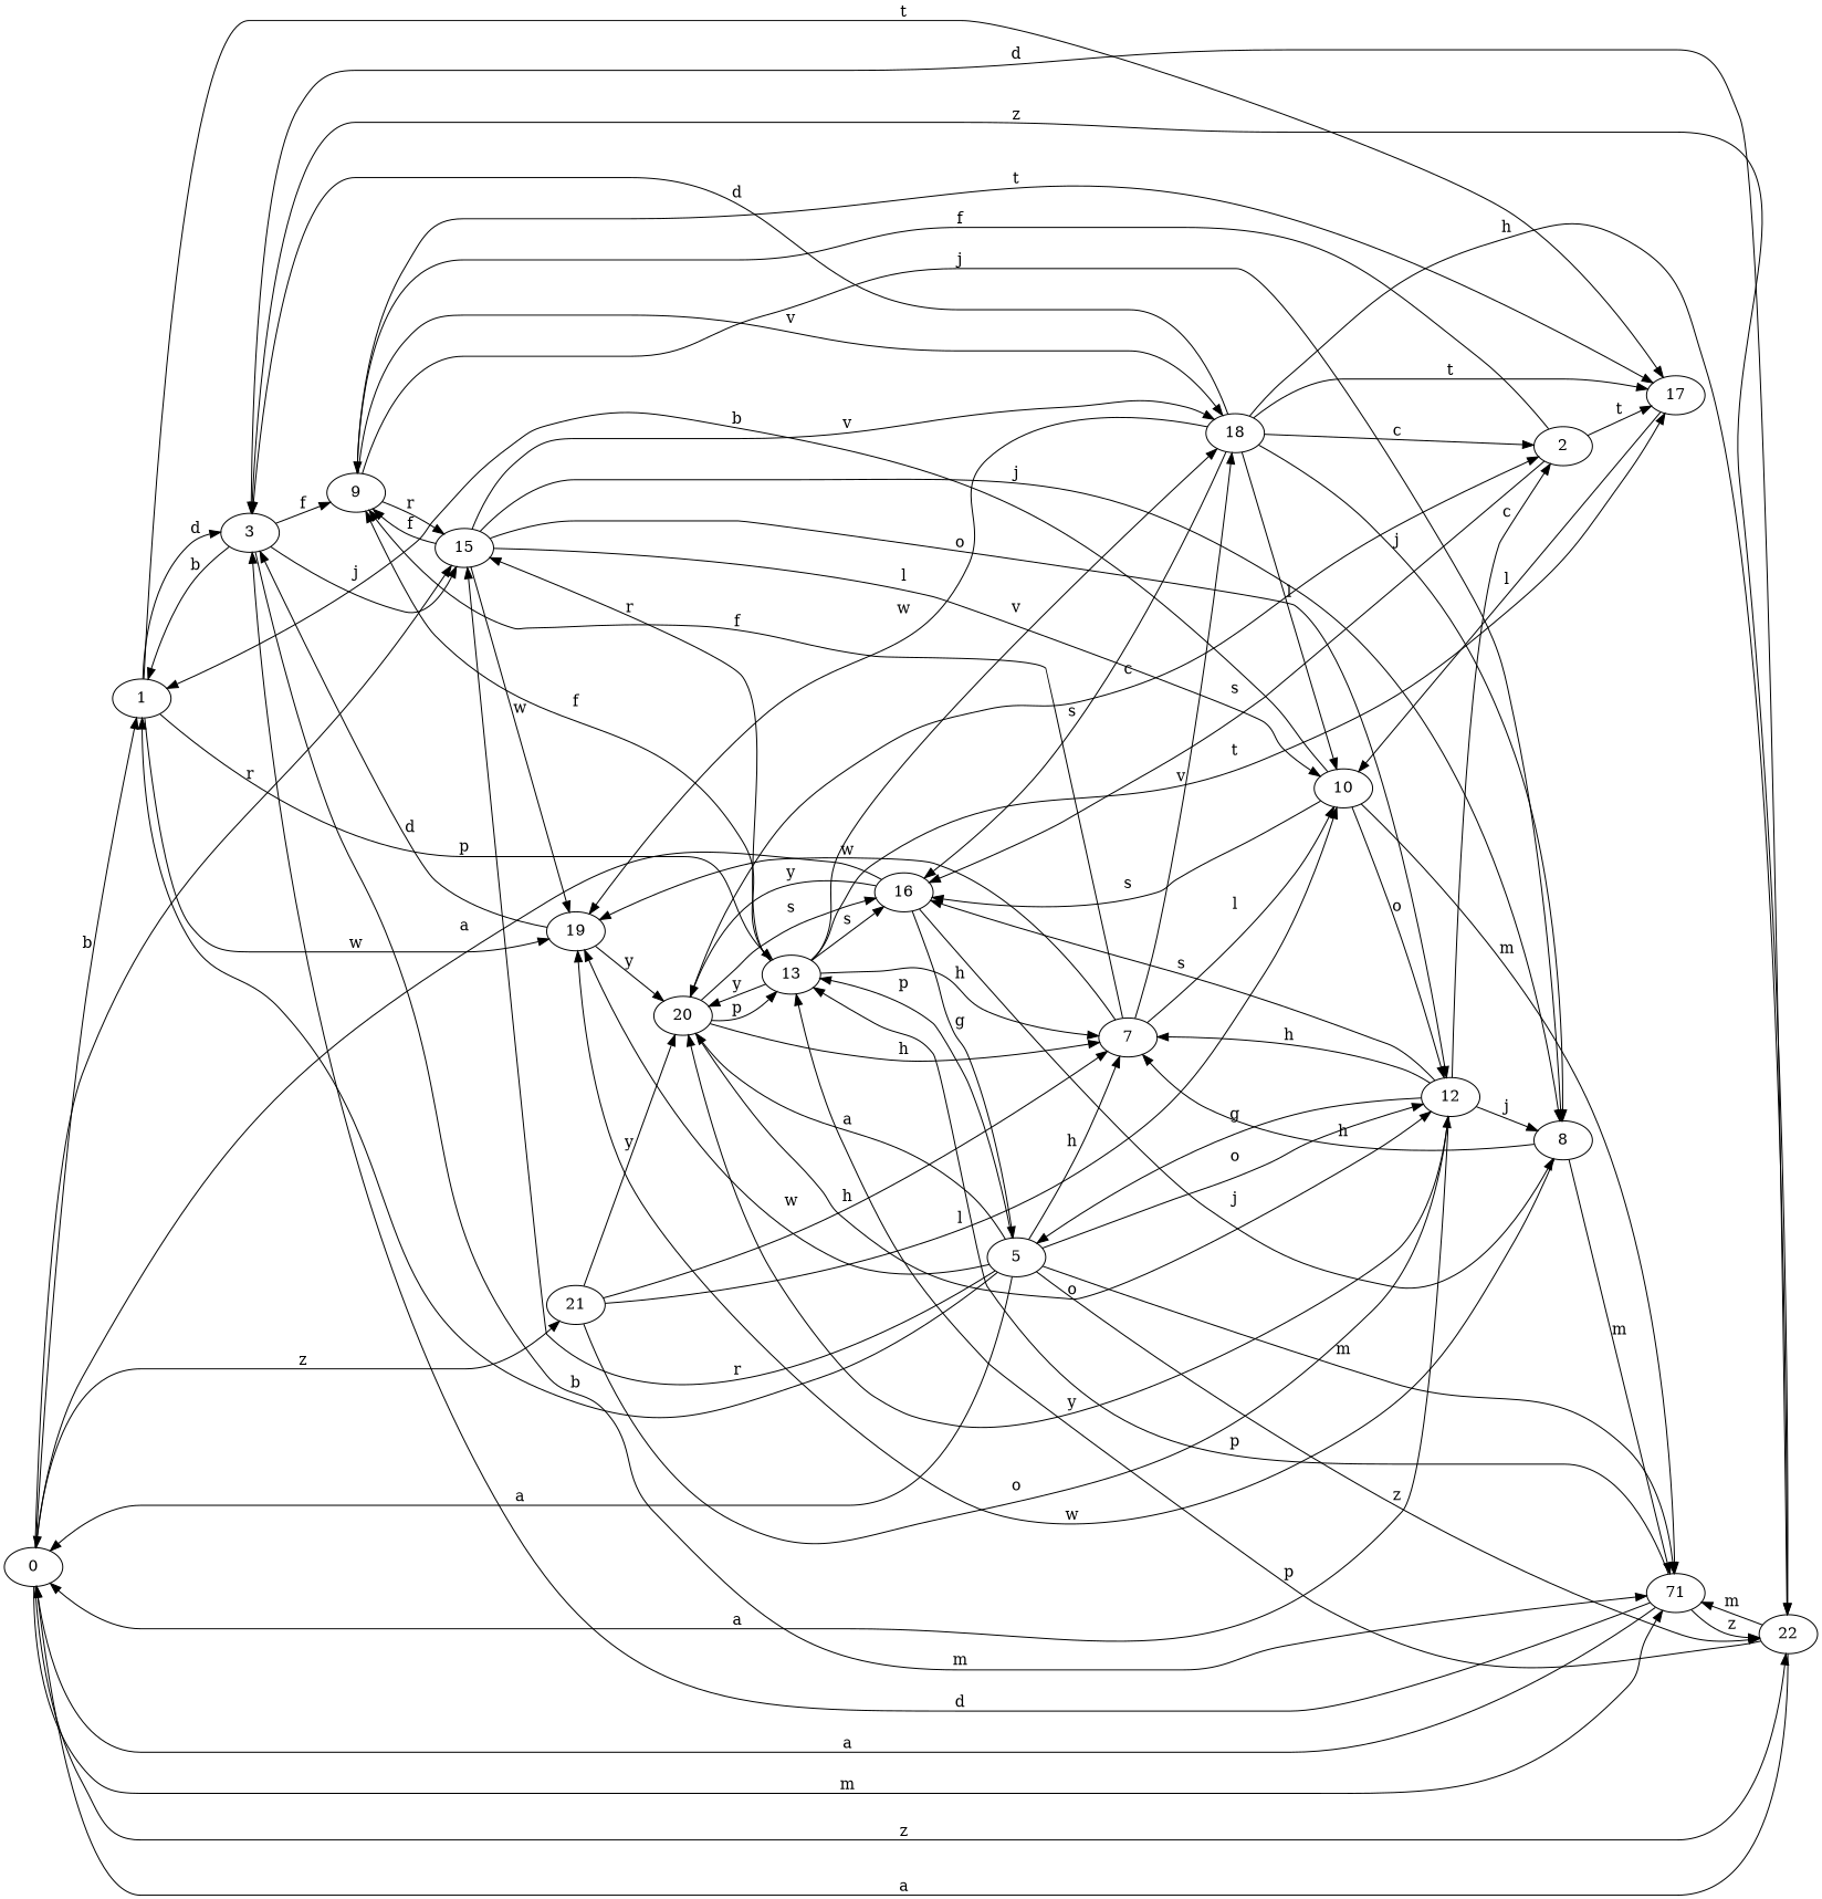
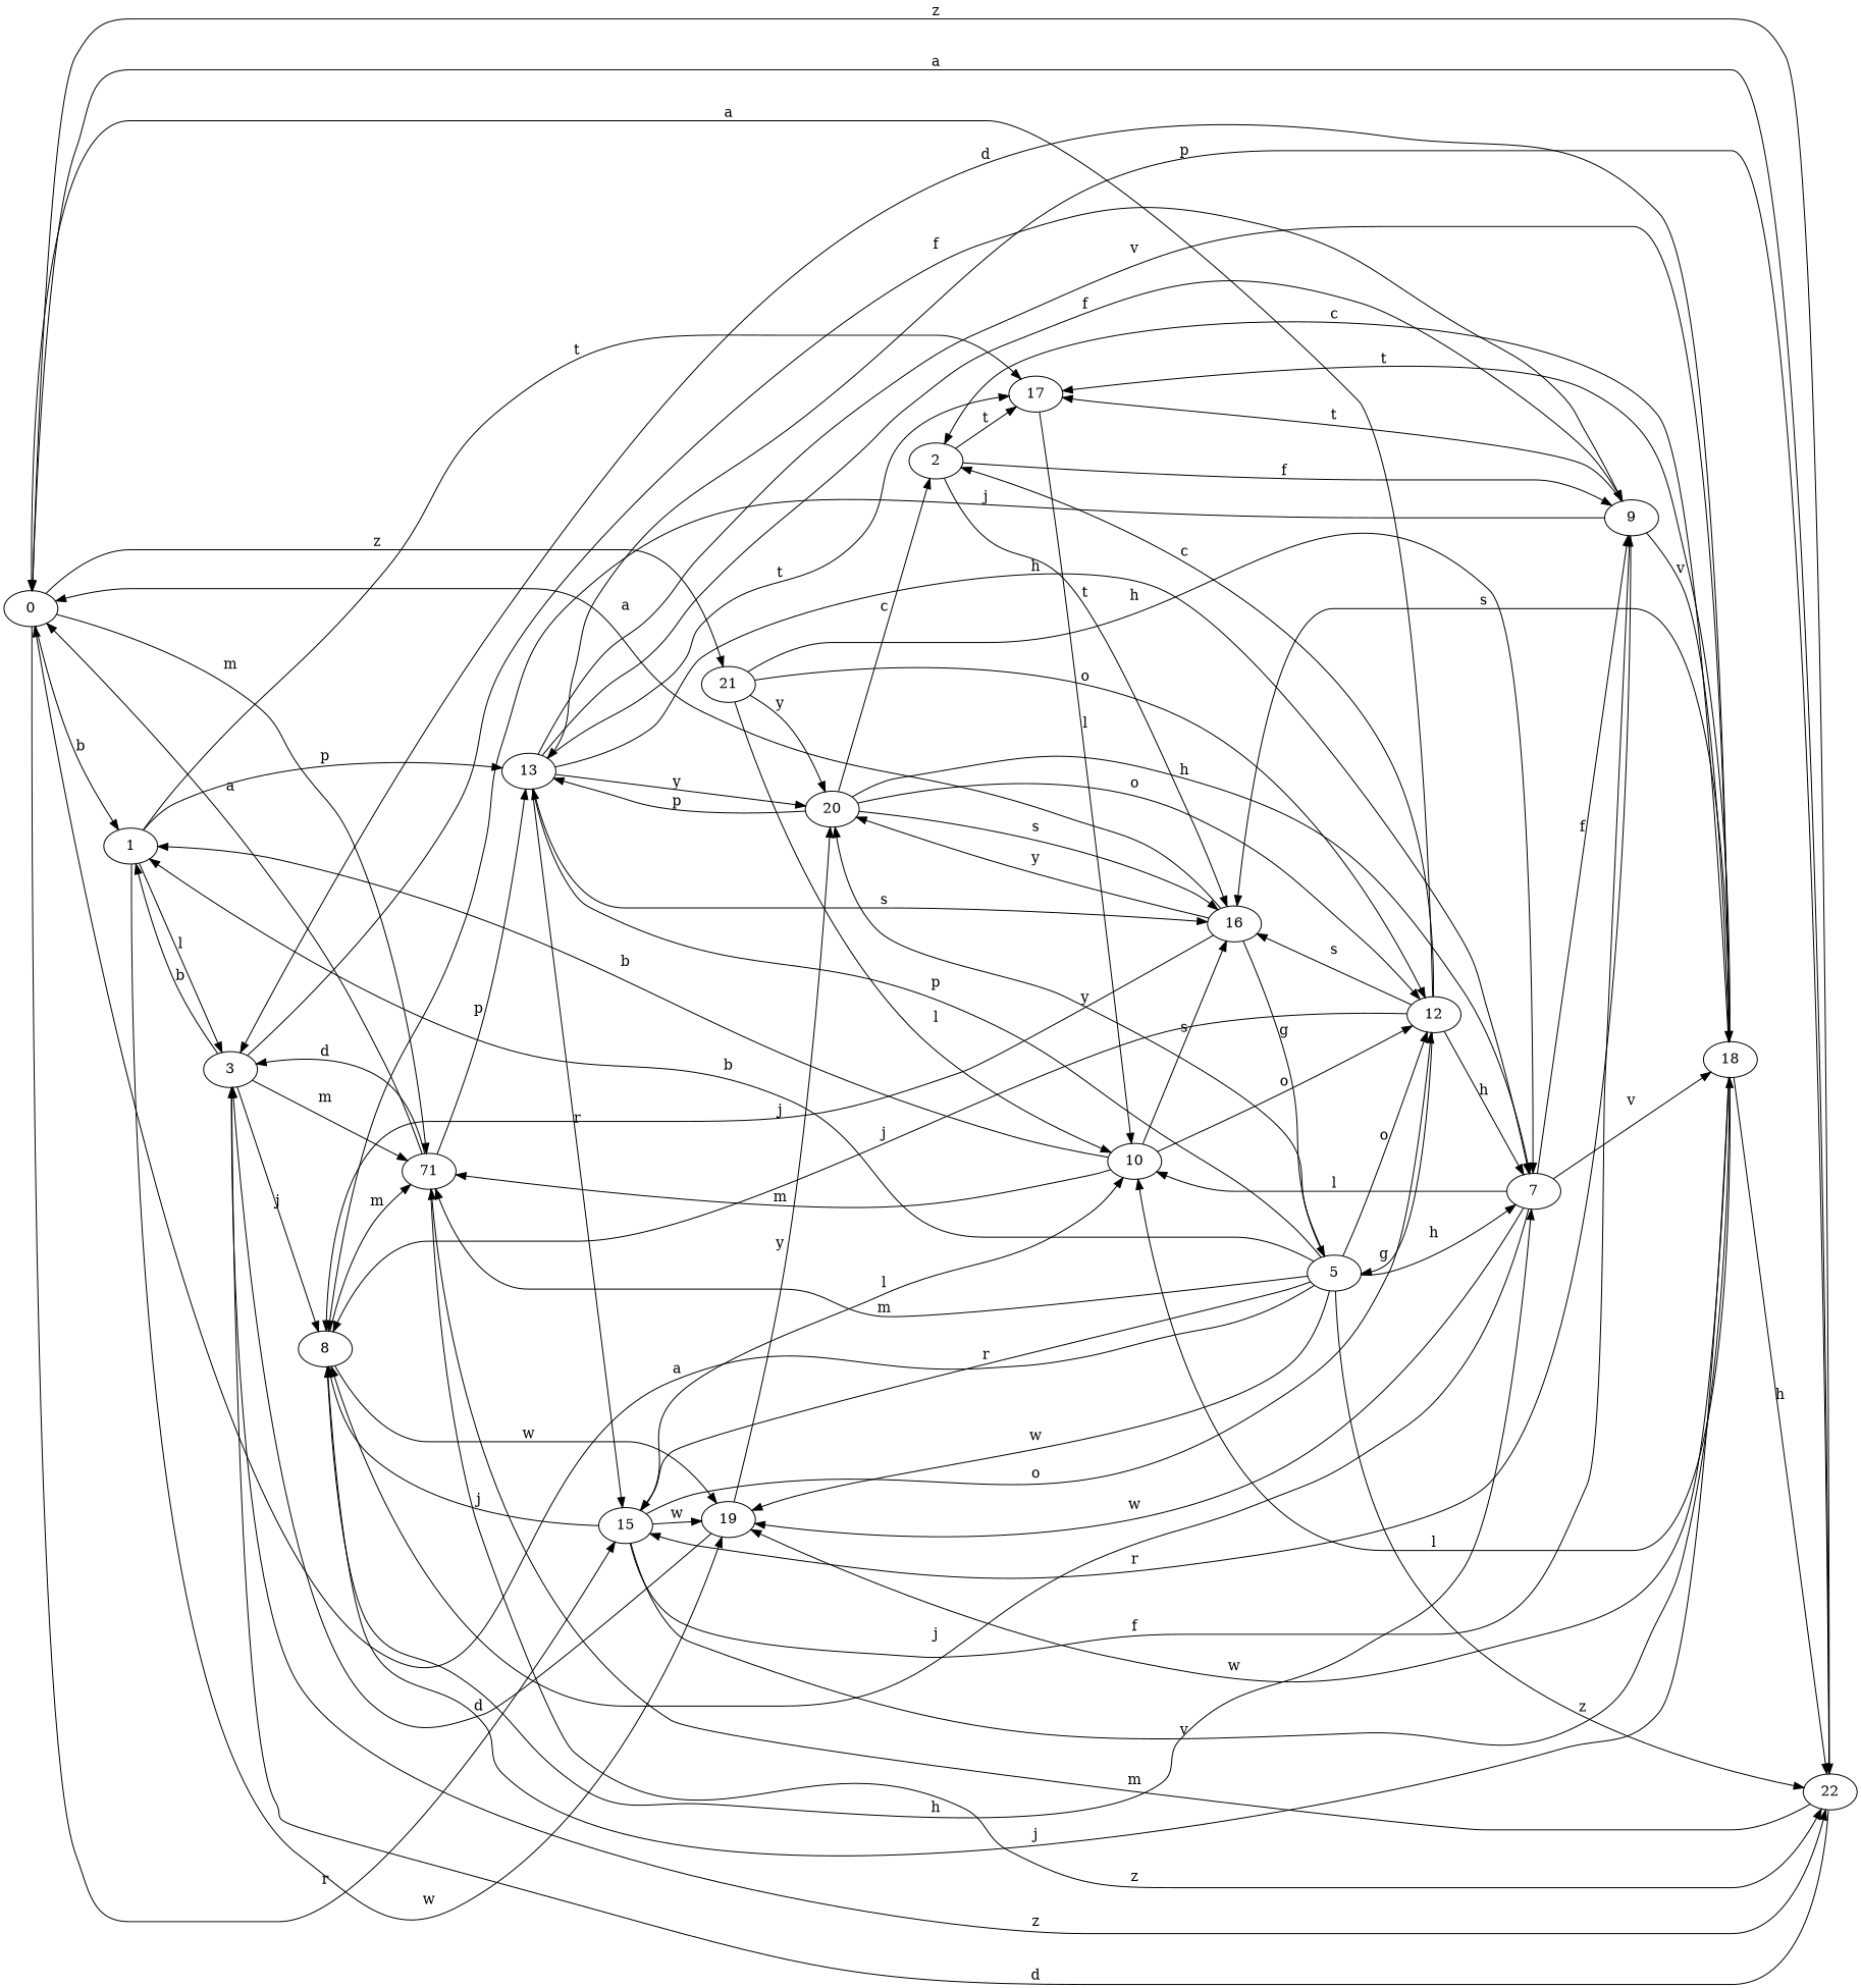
  strict digraph {
    rankdir=LR
    0
    1
    n3 [label=71]
    15
    21
    22
    3
    13
    17
    19
    n11 [label=9]
    8
    18
    12
    10
    7
    20
    16
    2
    5
    0 -> 1 [label=b]
    0 -> n3 [label=m]
    0 -> 15 [label=r]
    0 -> 21 [label=z]
    0 -> 22 [label=z]
-   1 -> 3 [label=d]
+   1 -> 3 [label=l]
    1 -> 13 [label=p]
    1 -> 17 [label=t]
    1 -> 19 [label=w]
    n3 -> 0 [label=a]
    n3 -> 22 [label=z]
    n3 -> 3 [label=d]
    n3 -> 13 [label=p]
    15 -> 19 [label=w]
    15 -> n11 [label=f]
    15 -> 8 [label=j]
    15 -> 18 [label=v]
    15 -> 12 [label=o]
    15 -> 10 [label=l]
    21 -> 12 [label=o]
    21 -> 10 [label=l]
    21 -> 7 [label=h]
    21 -> 20 [label=y]
    22 -> 0 [label=a]
    22 -> n3 [label=m]
    22 -> 3 [label=d]
    22 -> 13 [label=p]
    3 -> 1 [label=b]
    3 -> n3 [label=m]
    3 -> 22 [label=z]
    3 -> n11 [label=f]
-   3 -> 15 [label=j]
+   3 -> 8 [label=j]
    13 -> 15 [label=r]
    13 -> 17 [label=t]
    13 -> n11 [label=f]
    13 -> 18 [label=v]
    13 -> 7 [label=h]
    13 -> 20 [label=y]
    13 -> 16 [label=s]
    17 -> 10 [label=l]
    19 -> 3 [label=d]
    19 -> 20 [label=y]
    n11 -> 15 [label=r]
    n11 -> 17 [label=t]
    n11 -> 8 [label=j]
    n11 -> 18 [label=v]
    8 -> n3 [label=m]
    8 -> 19 [label=w]
    8 -> 7 [label=h]
    18 -> 22 [label=h]
    18 -> 3 [label=d]
    18 -> 17 [label=t]
    18 -> 19 [label=w]
    18 -> 8 [label=j]
    18 -> 10 [label=l]
    18 -> 16 [label=s]
    18 -> 2 [label=c]
    12 -> 0 [label=a]
    12 -> 8 [label=j]
    12 -> 7 [label=h]
-   12 -> 20 [label=y]
    12 -> 16 [label=s]
    12 -> 2 [label=c]
    12 -> 5 [label=g]
    10 -> 1 [label=b]
    10 -> n3 [label=m]
    10 -> 12 [label=o]
    10 -> 16 [label=s]
    7 -> 19 [label=w]
    7 -> n11 [label=f]
+   7 -> 8 [label=j]
    7 -> 18 [label=v]
    7 -> 10 [label=l]
    20 -> 13 [label=p]
    20 -> 12 [label=o]
    20 -> 7 [label=h]
    20 -> 16 [label=s]
    20 -> 2 [label=c]
    16 -> 0 [label=a]
    16 -> 8 [label=j]
    16 -> 20 [label=y]
    16 -> 5 [label=g]
    2 -> 17 [label=t]
    2 -> n11 [label=f]
-   2 -> 16 [label=s]
+   2 -> 16 [label=t]
    5 -> 0 [label=a]
    5 -> 1 [label=b]
    5 -> n3 [label=m]
    5 -> 15 [label=r]
    5 -> 22 [label=z]
    5 -> 13 [label=p]
    5 -> 19 [label=w]
    5 -> 12 [label=o]
    5 -> 7 [label=h]
-   5 -> 20 [label=a]
+   5 -> 20 [label=y]
  }
